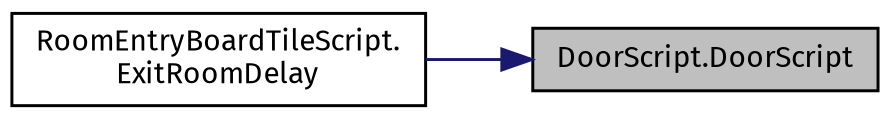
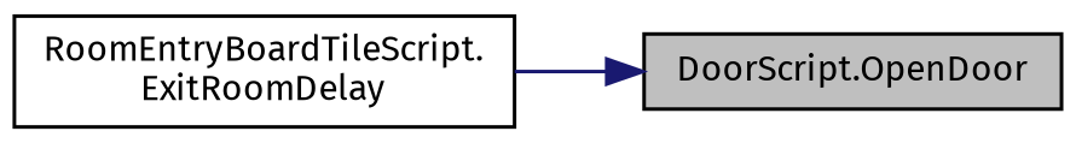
  digraph {
    rankdir=RL
    fontname="Fira Sans"
    node [color=black fontname="Fira Sans" fontsize=10 shape=record style=filled]
-   n1 [fillcolor=grey75 fontcolor=black height=0.2 label="DoorScript.DoorScript" width=0.4]
+   n1 [fillcolor=grey75 fontcolor=black height=0.2 label="DoorScript.OpenDoor" width=0.4]
    n2 [fillcolor=white height=0.2 label="RoomEntryBoardTileScript.\lExitRoomDelay" width=0.4]
    n1 -> n2 [color=midnightblue dir=back fontname="Fira Sans" fontsize=10 labelfontname=Helvetica labelfontsize=10 style=solid]
  }
